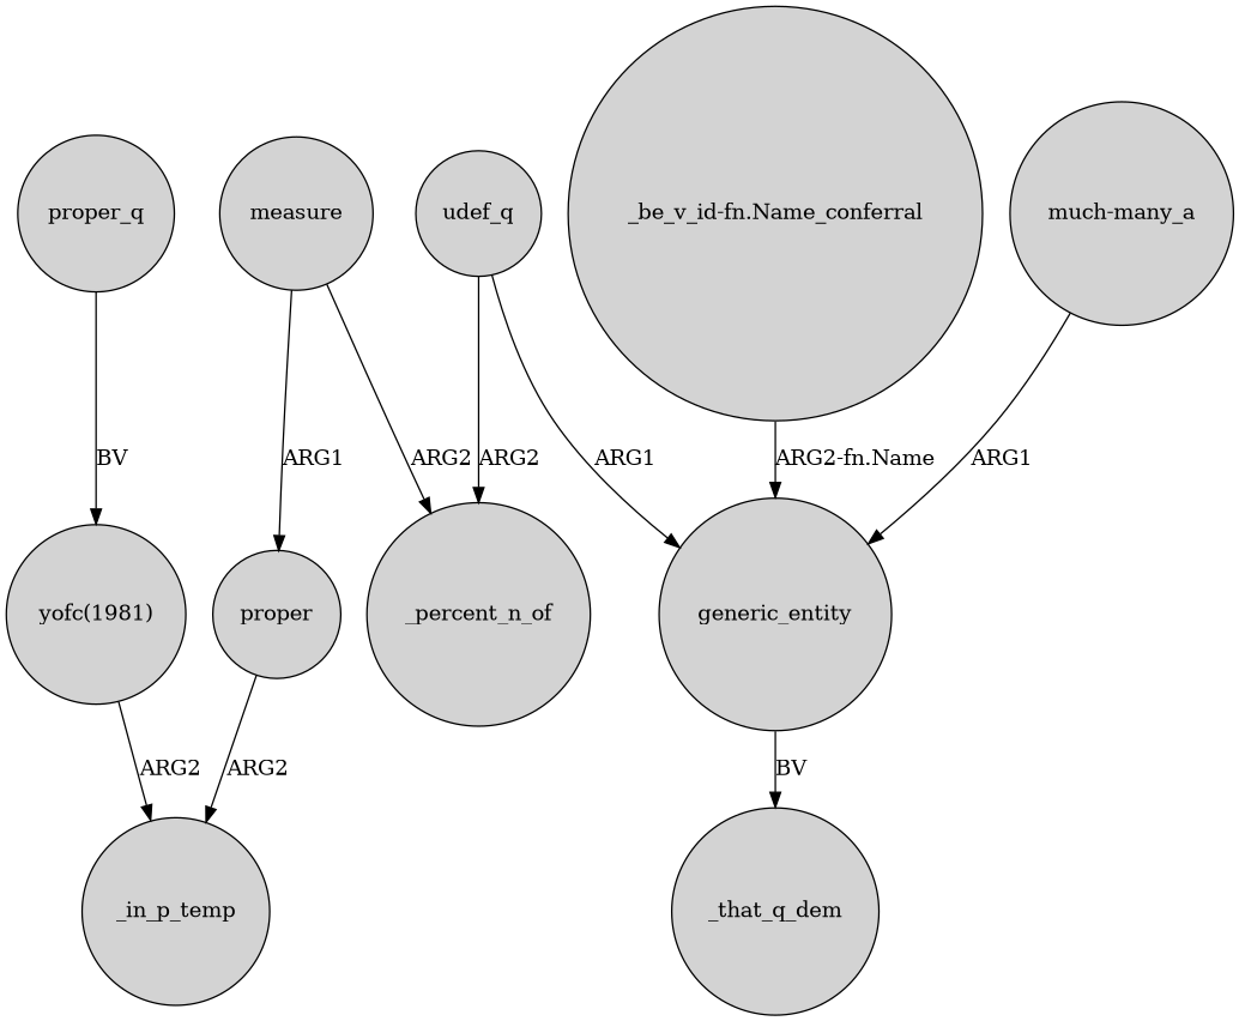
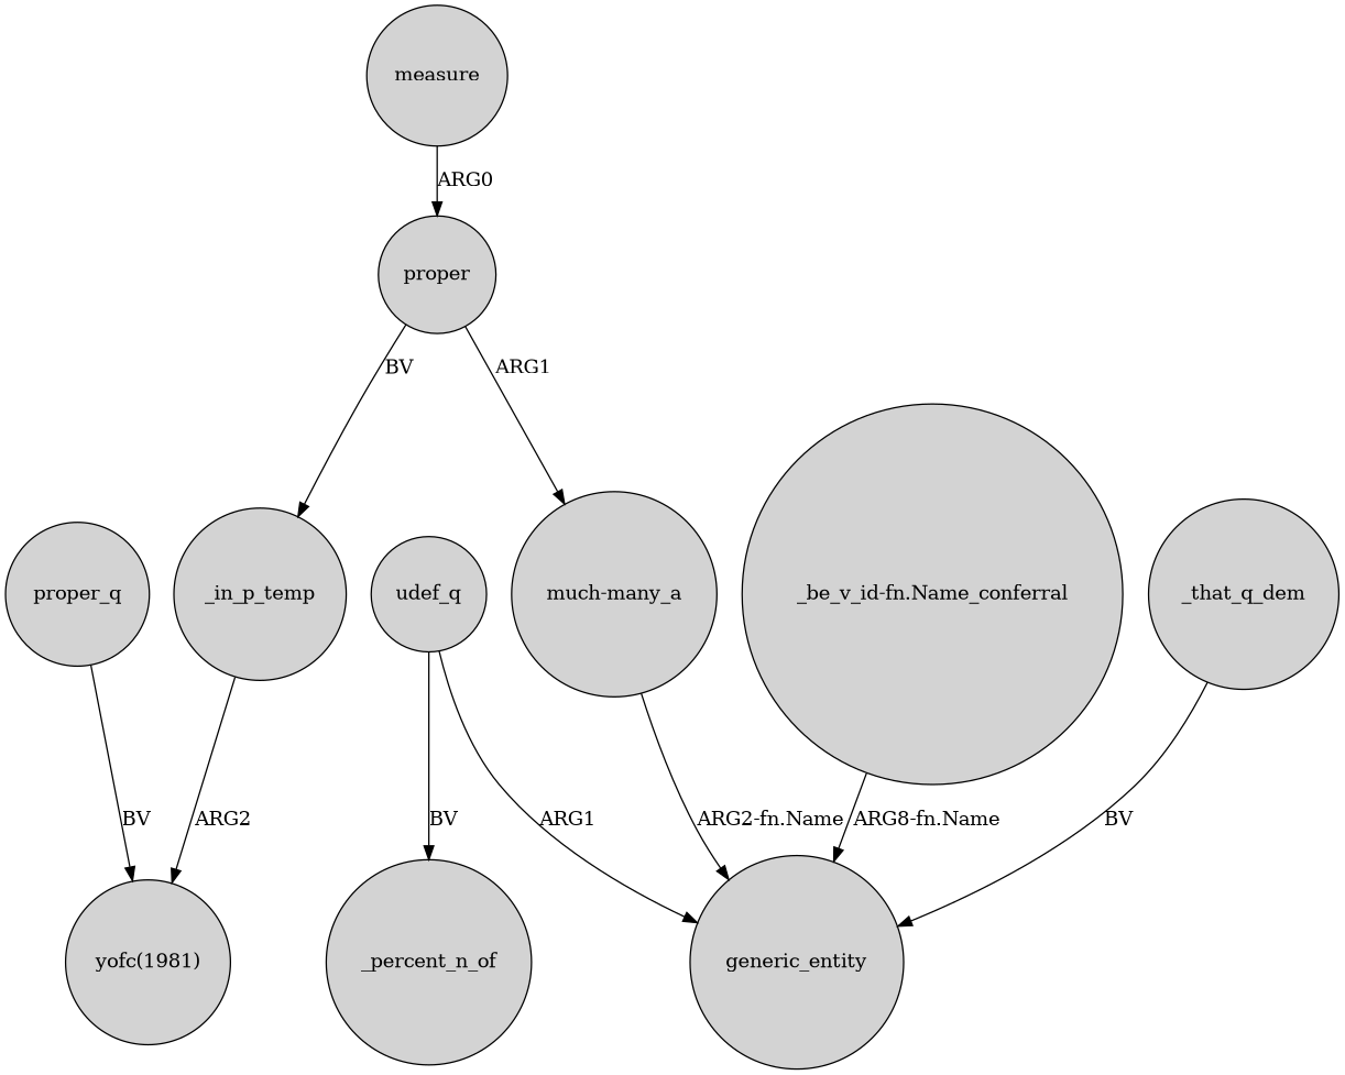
  digraph {
    node [shape=circle style=filled]
    proper_q
    "yofc(1981)"
    "_be_v_id-fn.Name_conferral"
    generic_entity
    udef_q
    _percent_n_of
    n7 [label=proper]
    _in_p_temp
    "much-many_a"
    measure
    _that_q_dem
    proper_q -> "yofc(1981)" [label=BV]
-   "_be_v_id-fn.Name_conferral" -> generic_entity [label="ARG2-fn.Name"]
+   "_be_v_id-fn.Name_conferral" -> generic_entity [label="ARG8-fn.Name"]
    udef_q -> generic_entity [label=ARG1]
-   udef_q -> _percent_n_of [label=ARG2]
-   n7 -> _in_p_temp [label=ARG2]
-   "yofc(1981)" -> _in_p_temp [label=ARG2]
-   "much-many_a" -> generic_entity [label=ARG1]
-   measure -> _percent_n_of [label=ARG2]
-   measure -> n7 [label=ARG1]
-   generic_entity -> _that_q_dem [label=BV]
+   udef_q -> _percent_n_of [label=BV]
+   n7 -> _in_p_temp [label=BV]
+   n7 -> "much-many_a" [label=ARG1]
+   _in_p_temp -> "yofc(1981)" [label=ARG2]
+   "much-many_a" -> generic_entity [label="ARG2-fn.Name"]
+   measure -> n7 [label=ARG0]
+   _that_q_dem -> generic_entity [label=BV]
  }
